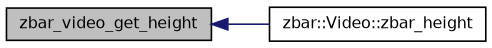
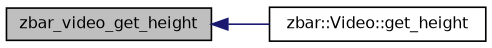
  digraph {
    rankdir=LR
    node [color=black fontname=Helvetica fontsize=10 shape=record style=filled]
    n1 [fillcolor=grey75 fontcolor=black height=0.2 label=zbar_video_get_height width=0.4]
-   n2 [fillcolor=white height=0.2 label="zbar::Video::zbar_height" width=0.4]
+   n2 [fillcolor=white height=0.2 label="zbar::Video::get_height" width=0.4]
    n1 -> n2 [color=midnightblue dir=back fontname=Helvetica fontsize=10 labelfontname=Helvetica labelfontsize=10 style=solid]
  }
